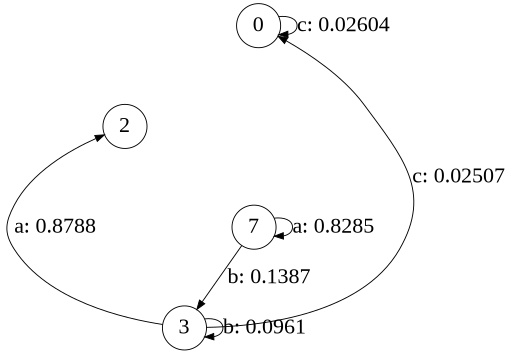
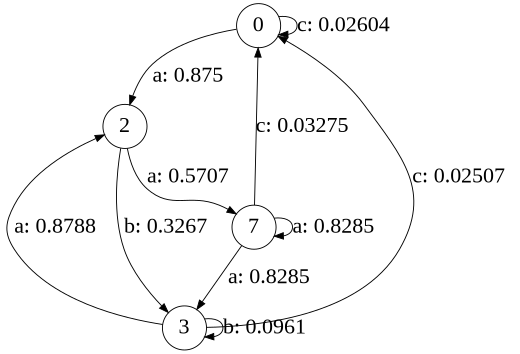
  digraph {
    fontname="Liberation Serif"
    node [fontname="Liberation Serif" fontsize=24 shape=circle]
    edge [fontname="Liberation Serif" fontsize=24]
    0
    2
    3
    n4 [label=7]
    0 -> 0 [label="c: 0.02604  "]
+   0 -> 2 [label="a: 0.875    "]
+   2 -> 3 [label="b: 0.3267   "]
+   2 -> n4 [label="a: 0.5707   "]
    3 -> 0 [label="c: 0.02507  "]
    3 -> 2 [label="a: 0.8788   "]
    3 -> 3 [label="b: 0.0961   "]
-   n4 -> 3 [label="b: 0.1387   "]
+   n4 -> 0 [label="c: 0.03275  "]
+   n4 -> 3 [label="a: 0.8285   "]
    n4 -> n4 [label="a: 0.8285   "]
  }
